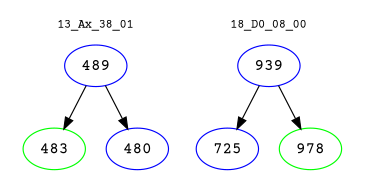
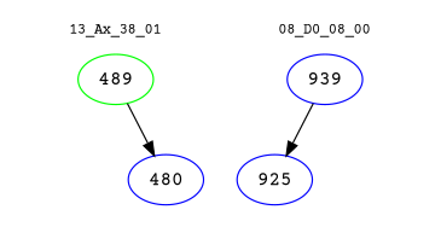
  digraph {
    fontname="Courier Prime"
    node [color=blue fontname="Courier Prime"]
    edge [color=black fontname="Courier Prime"]
-   n1 [label=489]
-   n2 [color=green label=483]
+   n1 [color=green label=489]
    n3 [label=480]
    n4 [label=939]
-   n5 [label=725]
-   n6 [color=green label=978]
+   n5 [label=925]
    subgraph cluster_1 {
      color=white
      fontsize=10
      label="13_Ax_38_01"
      n1
-     n2
      n3
    }
    subgraph cluster_2 {
      color=white
      fontsize=10
-     label="18_D0_08_00"
+     label="08_D0_08_00"
      n4
      n5
-     n6
    }
-   n1 -> n2
    n1 -> n3
    n4 -> n5
-   n4 -> n6
  }
